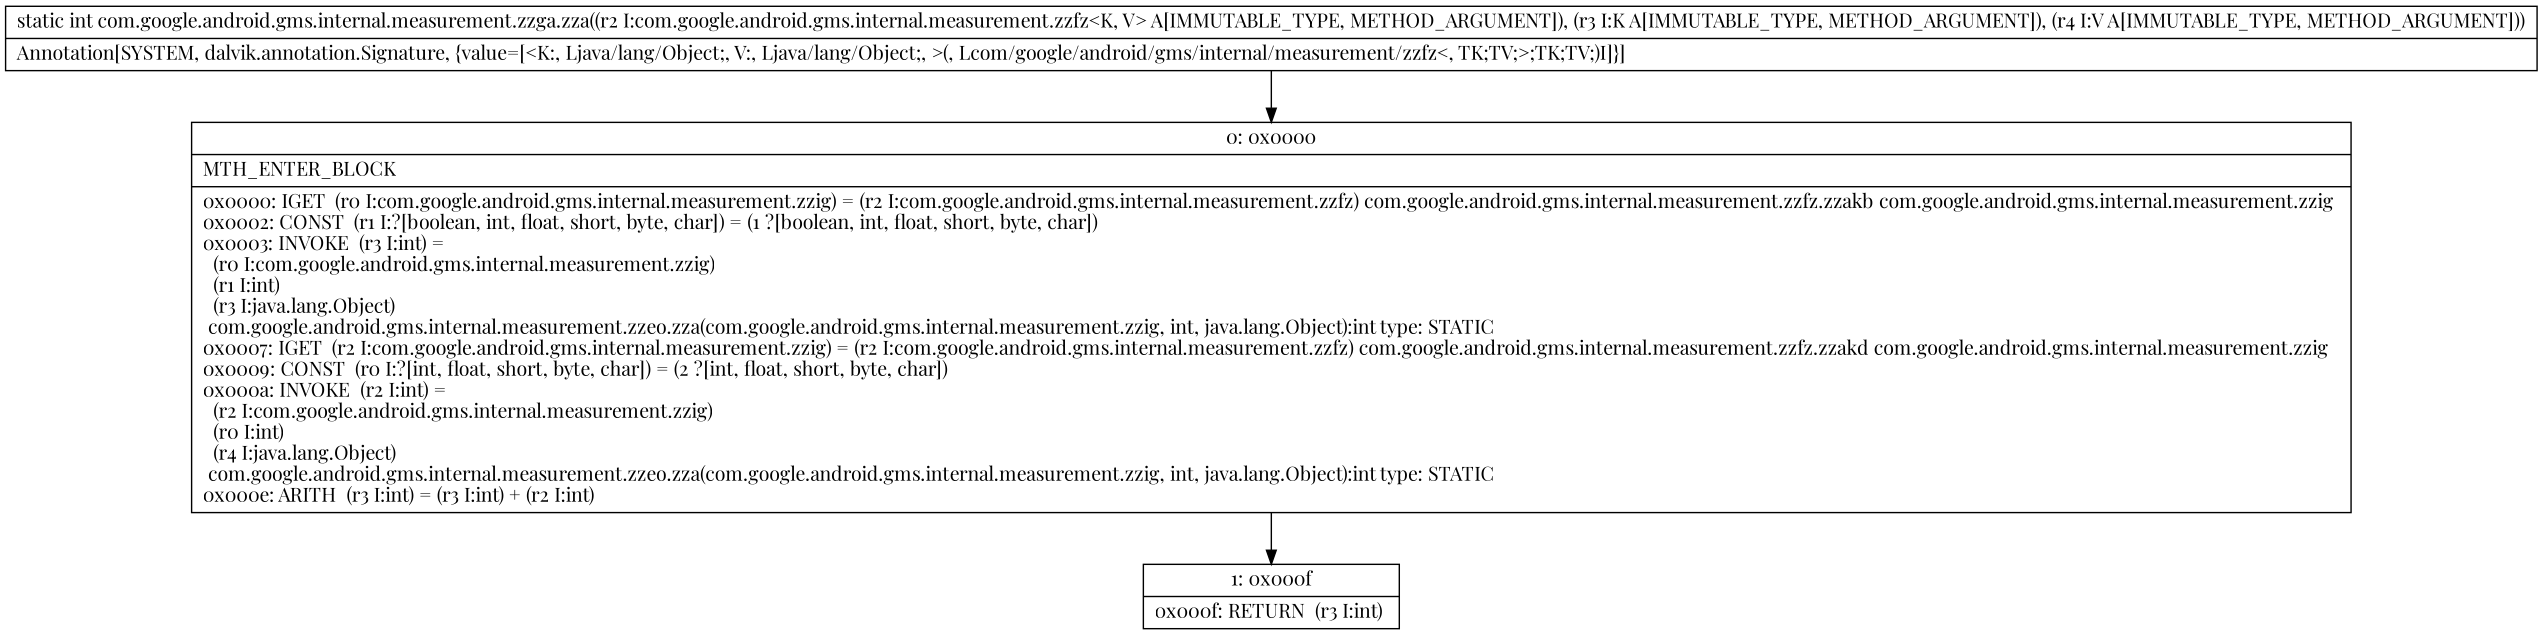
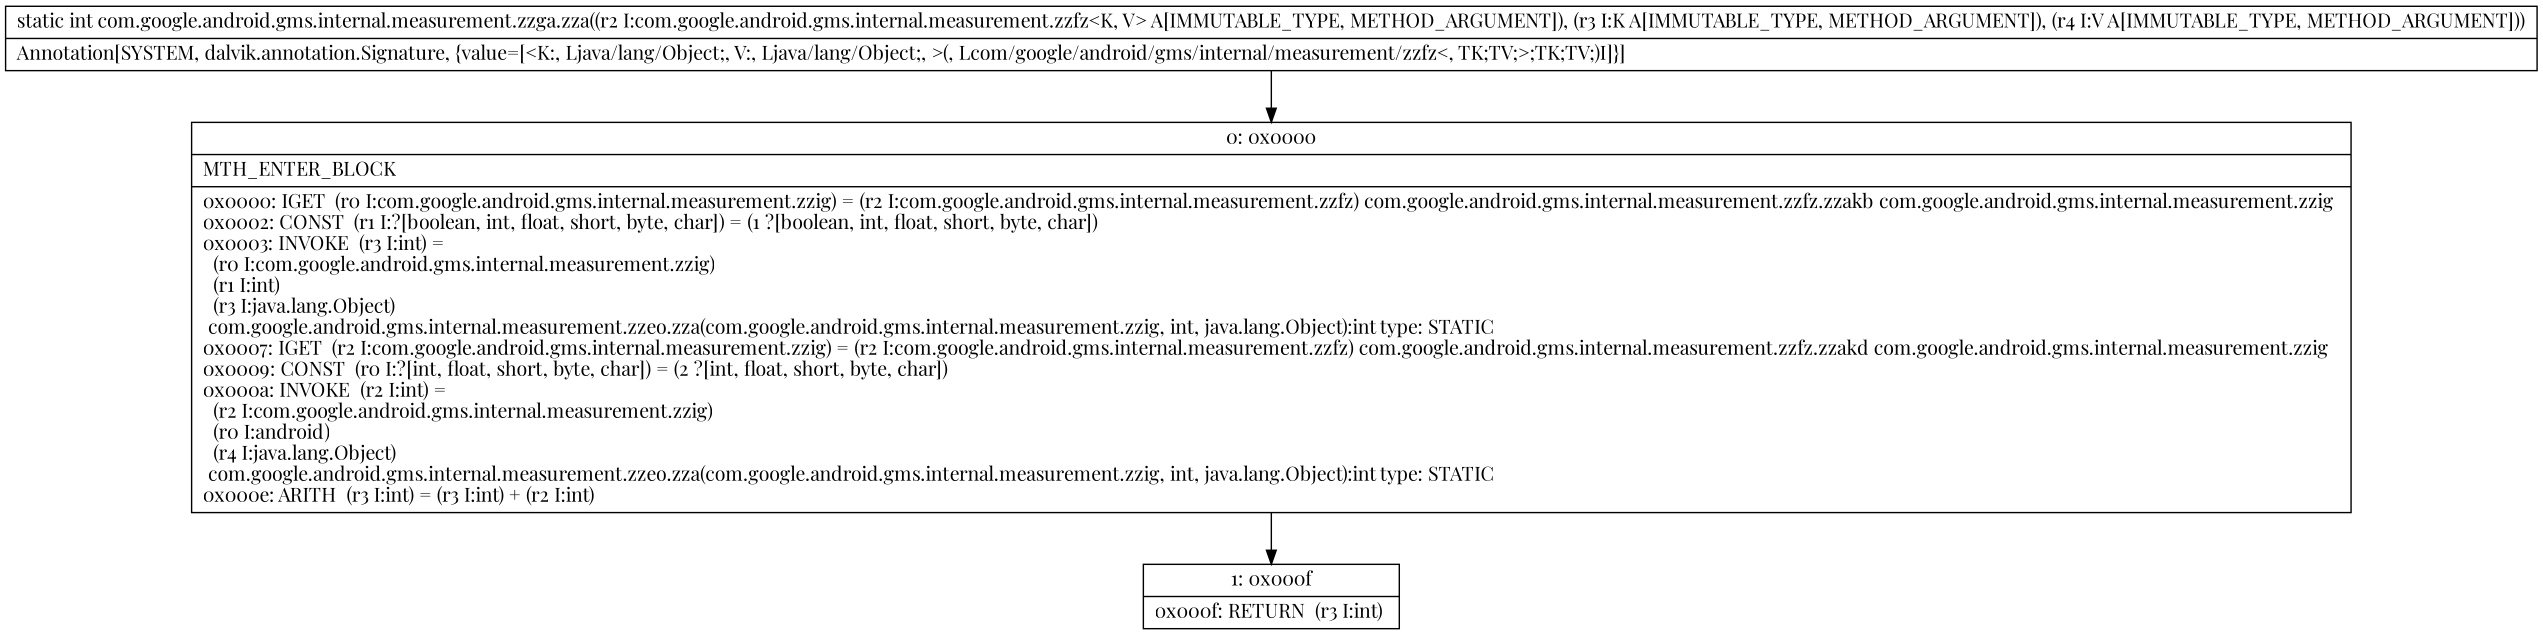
  digraph {
    fontname="Playfair Display"
    node [shape=record fontname="Playfair Display"]
    edge [fontname="Playfair Display"]
-   n1 [label="{0\:\ 0x0000|MTH_ENTER_BLOCK\l|0x0000: IGET  (r0 I:com.google.android.gms.internal.measurement.zzig) = (r2 I:com.google.android.gms.internal.measurement.zzfz) com.google.android.gms.internal.measurement.zzfz.zzakb com.google.android.gms.internal.measurement.zzig \l0x0002: CONST  (r1 I:?[boolean, int, float, short, byte, char]) = (1 ?[boolean, int, float, short, byte, char]) \l0x0003: INVOKE  (r3 I:int) = \l  (r0 I:com.google.android.gms.internal.measurement.zzig)\l  (r1 I:int)\l  (r3 I:java.lang.Object)\l com.google.android.gms.internal.measurement.zzeo.zza(com.google.android.gms.internal.measurement.zzig, int, java.lang.Object):int type: STATIC \l0x0007: IGET  (r2 I:com.google.android.gms.internal.measurement.zzig) = (r2 I:com.google.android.gms.internal.measurement.zzfz) com.google.android.gms.internal.measurement.zzfz.zzakd com.google.android.gms.internal.measurement.zzig \l0x0009: CONST  (r0 I:?[int, float, short, byte, char]) = (2 ?[int, float, short, byte, char]) \l0x000a: INVOKE  (r2 I:int) = \l  (r2 I:com.google.android.gms.internal.measurement.zzig)\l  (r0 I:int)\l  (r4 I:java.lang.Object)\l com.google.android.gms.internal.measurement.zzeo.zza(com.google.android.gms.internal.measurement.zzig, int, java.lang.Object):int type: STATIC \l0x000e: ARITH  (r3 I:int) = (r3 I:int) + (r2 I:int) \l}"]
+   n1 [label="{0\:\ 0x0000|MTH_ENTER_BLOCK\l|0x0000: IGET  (r0 I:com.google.android.gms.internal.measurement.zzig) = (r2 I:com.google.android.gms.internal.measurement.zzfz) com.google.android.gms.internal.measurement.zzfz.zzakb com.google.android.gms.internal.measurement.zzig \l0x0002: CONST  (r1 I:?[boolean, int, float, short, byte, char]) = (1 ?[boolean, int, float, short, byte, char]) \l0x0003: INVOKE  (r3 I:int) = \l  (r0 I:com.google.android.gms.internal.measurement.zzig)\l  (r1 I:int)\l  (r3 I:java.lang.Object)\l com.google.android.gms.internal.measurement.zzeo.zza(com.google.android.gms.internal.measurement.zzig, int, java.lang.Object):int type: STATIC \l0x0007: IGET  (r2 I:com.google.android.gms.internal.measurement.zzig) = (r2 I:com.google.android.gms.internal.measurement.zzfz) com.google.android.gms.internal.measurement.zzfz.zzakd com.google.android.gms.internal.measurement.zzig \l0x0009: CONST  (r0 I:?[int, float, short, byte, char]) = (2 ?[int, float, short, byte, char]) \l0x000a: INVOKE  (r2 I:int) = \l  (r2 I:com.google.android.gms.internal.measurement.zzig)\l  (r0 I:android)\l  (r4 I:java.lang.Object)\l com.google.android.gms.internal.measurement.zzeo.zza(com.google.android.gms.internal.measurement.zzig, int, java.lang.Object):int type: STATIC \l0x000e: ARITH  (r3 I:int) = (r3 I:int) + (r2 I:int) \l}"]
    n2 [label="{1\:\ 0x000f|0x000f: RETURN  (r3 I:int) \l}"]
    n3 [label="{static int com.google.android.gms.internal.measurement.zzga.zza((r2 I:com.google.android.gms.internal.measurement.zzfz\<K, V\> A[IMMUTABLE_TYPE, METHOD_ARGUMENT]), (r3 I:K A[IMMUTABLE_TYPE, METHOD_ARGUMENT]), (r4 I:V A[IMMUTABLE_TYPE, METHOD_ARGUMENT]))  | Annotation[SYSTEM, dalvik.annotation.Signature, \{value=[\<K:, Ljava\/lang\/Object;, V:, Ljava\/lang\/Object;, \>(, Lcom\/google\/android\/gms\/internal\/measurement\/zzfz\<, TK;TV;\>;TK;TV;)I]\}]\l}"]
    n1 -> n2
    n3 -> n1
  }
